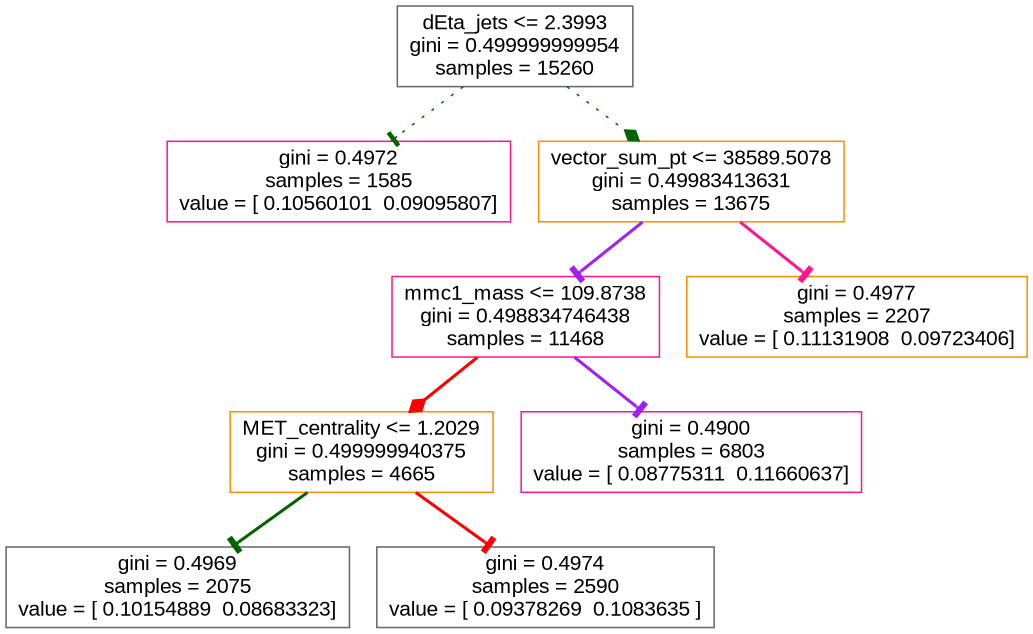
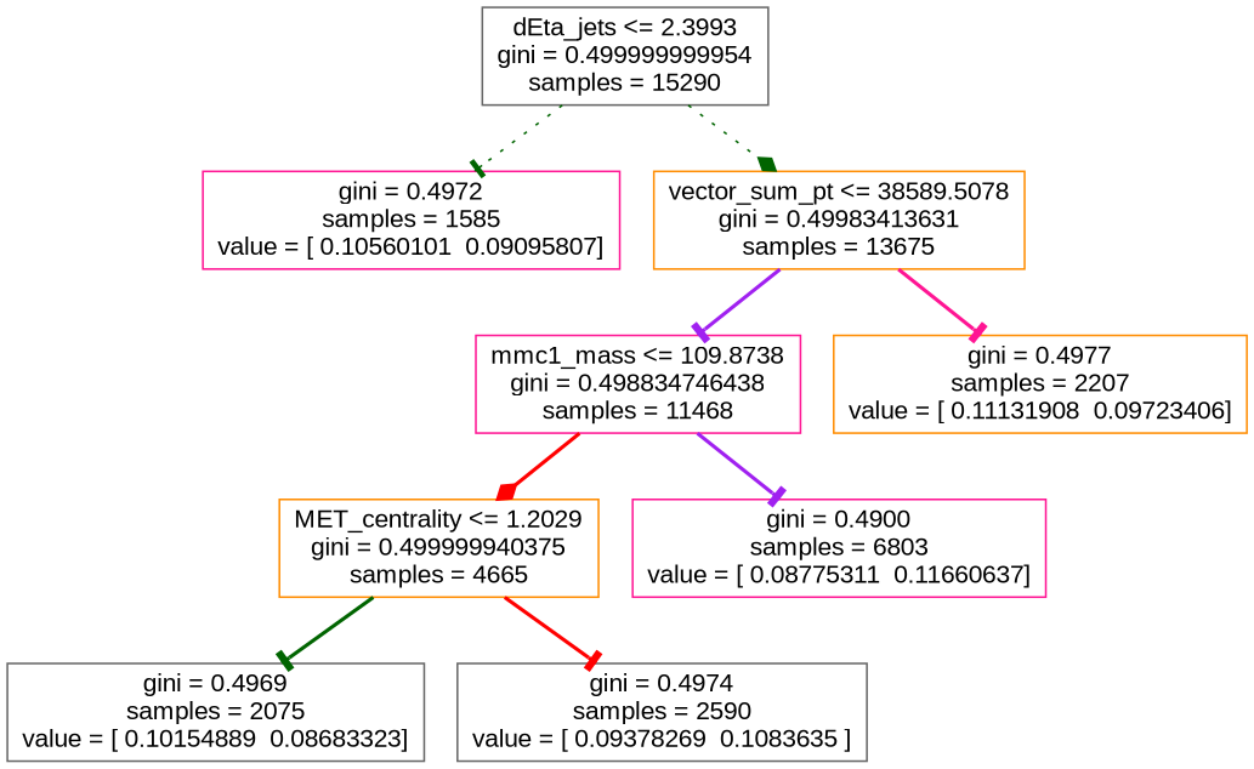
  digraph {
    fontname="Liberation Sans"
    node [shape=box color=gray40 fontname="Liberation Sans"]
    edge [color=darkgreen style=bold arrowhead=tee fontname="Liberation Sans"]
-   n1 [label="dEta_jets <= 2.3993\ngini = 0.499999999954\nsamples = 15260"]
+   n1 [label="dEta_jets <= 2.3993\ngini = 0.499999999954\nsamples = 15290"]
    n2 [label="gini = 0.4972\nsamples = 1585\nvalue = [ 0.10560101  0.09095807]" color=deeppink]
    n3 [label="vector_sum_pt <= 38589.5078\ngini = 0.49983413631\nsamples = 13675" color=darkorange]
    n4 [label="mmc1_mass <= 109.8738\ngini = 0.498834746438\nsamples = 11468" color=deeppink]
    n5 [label="gini = 0.4977\nsamples = 2207\nvalue = [ 0.11131908  0.09723406]" color=darkorange]
    n6 [label="MET_centrality <= 1.2029\ngini = 0.499999940375\nsamples = 4665" color=darkorange]
    n7 [label="gini = 0.4900\nsamples = 6803\nvalue = [ 0.08775311  0.11660637]" color=deeppink]
    n8 [label="gini = 0.4969\nsamples = 2075\nvalue = [ 0.10154889  0.08683323]"]
    n9 [label="gini = 0.4974\nsamples = 2590\nvalue = [ 0.09378269  0.1083635 ]"]
    n1 -> n2 [style=dotted]
    n1 -> n3 [style=dotted arrowhead=diamond]
    n3 -> n4 [color=purple]
    n3 -> n5 [color=deeppink]
    n4 -> n6 [color=red arrowhead=diamond]
    n4 -> n7 [color=purple]
    n6 -> n8
    n6 -> n9 [color=red]
  }
